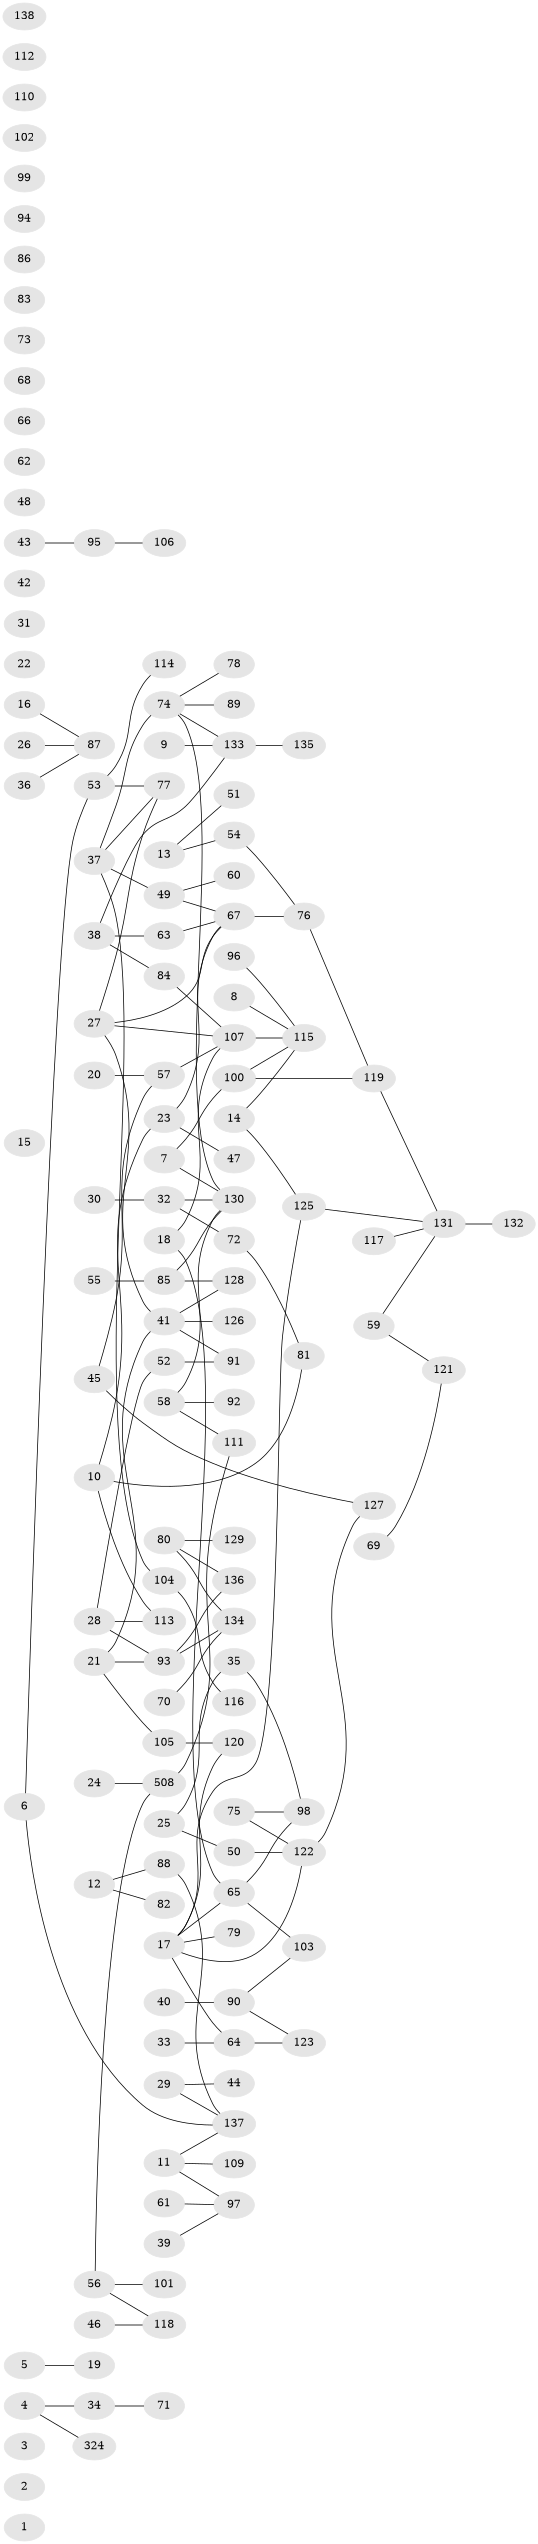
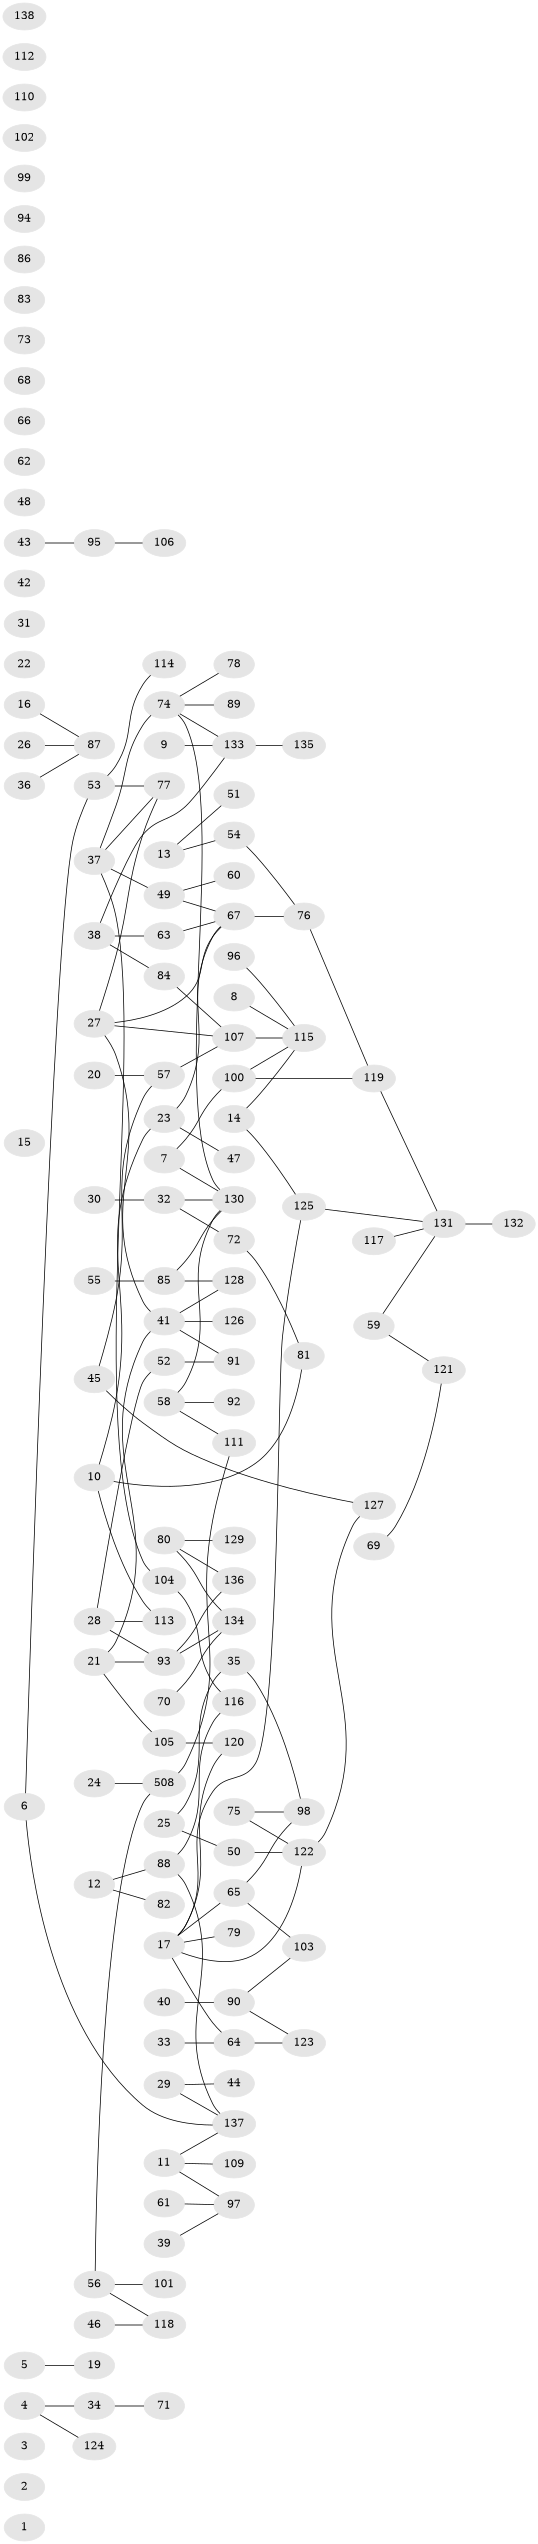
  graph {
    rankdir=LR
    node [color=gray90 style=filled]
    1
    2
    3
    4
    34
-   124 [label=324]
+   124
    71
    5
    19
    6
    53
    137
    77
    114
    7
    100
    130
    115
    119
    8
    9
    133
    135
    10
    23
    81
    113
    47
    67
    11
    97
    109
    12
    82
    88
    116
    13
    51
    54
    76
    14
    125
    131
    15
    16
    87
    17
    64
    65
    79
    120
    122
    123
    98
    103
    127
-   18
    107
    20
    57
    21
    41
    93
    105
    91
    126
    128
    134
    136
    22
    n71 [label=508]
    24
    111
    25
    35
    50
    26
    27
    28
    52
    29
    44
    30
    32
    72
    31
    33
    36
    37
    49
    74
    104
    60
    78
    89
    38
    63
    84
    39
    40
    90
    75
    42
    43
    95
    106
    45
    46
    118
    48
    55
    85
    56
    101
    58
    92
    59
    121
    132
    61
    62
    66
    68
    69
    70
    73
    80
    129
    83
    86
    94
    96
    99
    102
    110
    112
    117
    138
    4 -- 34
    4 -- 124
    34 -- 71
    5 -- 19
    6 -- 53
    6 -- 137
    53 -- 77
    53 -- 114
    7 -- 100
    7 -- 130
    100 -- 115
    100 -- 119
    119 -- 131
    8 -- 115
    9 -- 133
    133 -- 135
    10 -- 23
    10 -- 81
    10 -- 113
    23 -- 47
    23 -- 67
    67 -- 76
    11 -- 137
    11 -- 97
    11 -- 109
    12 -- 82
    12 -- 88
    88 -- 137
+   88 -- 116
    13 -- 51
    13 -- 54
    54 -- 76
    76 -- 119
    14 -- 115
    14 -- 125
    125 -- 131
    131 -- 132
    16 -- 87
    17 -- 125
    17 -- 64
    17 -- 65
    17 -- 79
    17 -- 120
    17 -- 122
    64 -- 123
    65 -- 98
    65 -- 103
    122 -- 127
-   18 -- 65
-   18 -- 107
    107 -- 115
    20 -- 57
    57 -- 107
    21 -- 41
    21 -- 93
    21 -- 105
    41 -- 91
    41 -- 126
    41 -- 128
    93 -- 134
    93 -- 136
    105 -- 120
    n71 -- 111
    24 -- n71
    25 -- 35
    25 -- 50
    35 -- 98
    50 -- 122
    26 -- 87
    27 -- 77
    27 -- 67
    27 -- 107
    27 -- 41
    28 -- 113
    28 -- 93
    28 -- 52
    52 -- 91
    29 -- 137
    29 -- 44
    30 -- 32
    32 -- 130
    32 -- 72
    72 -- 81
    33 -- 64
    36 -- 87
    37 -- 77
    37 -- 49
    37 -- 74
    37 -- 104
    49 -- 67
    49 -- 60
    74 -- 130
    74 -- 133
    74 -- 78
    74 -- 89
    104 -- 116
    38 -- 133
    38 -- 63
    38 -- 84
    63 -- 67
    84 -- 107
    39 -- 97
    40 -- 90
    90 -- 123
    90 -- 103
    75 -- 122
    75 -- 98
    43 -- 95
    95 -- 106
    45 -- 127
    45 -- 57
    46 -- 118
    55 -- 85
    85 -- 130
    85 -- 128
    56 -- n71
    56 -- 118
    56 -- 101
    58 -- 130
    58 -- 111
    58 -- 92
    59 -- 131
    59 -- 121
    61 -- 97
    69 -- 121
    70 -- 134
    80 -- 134
    80 -- 136
    80 -- 129
    96 -- 115
    117 -- 131
  }
